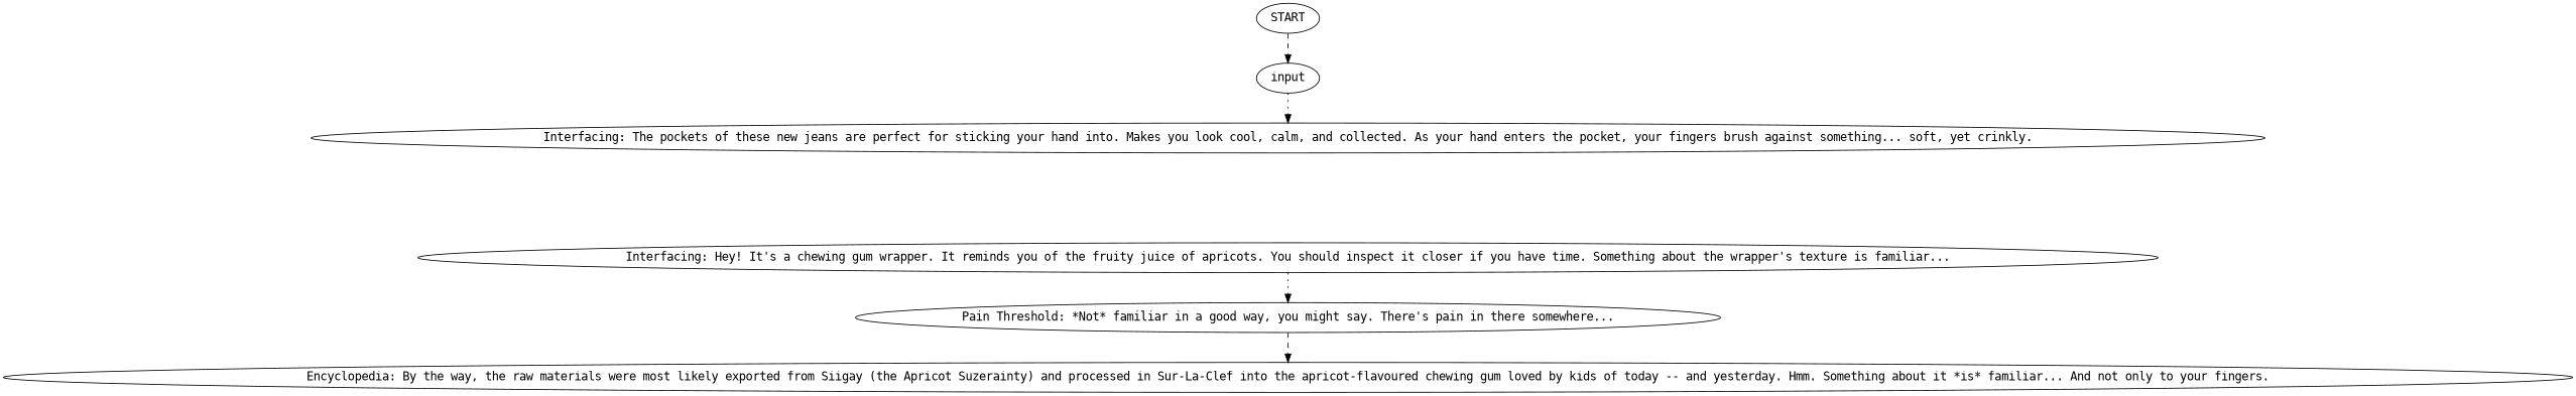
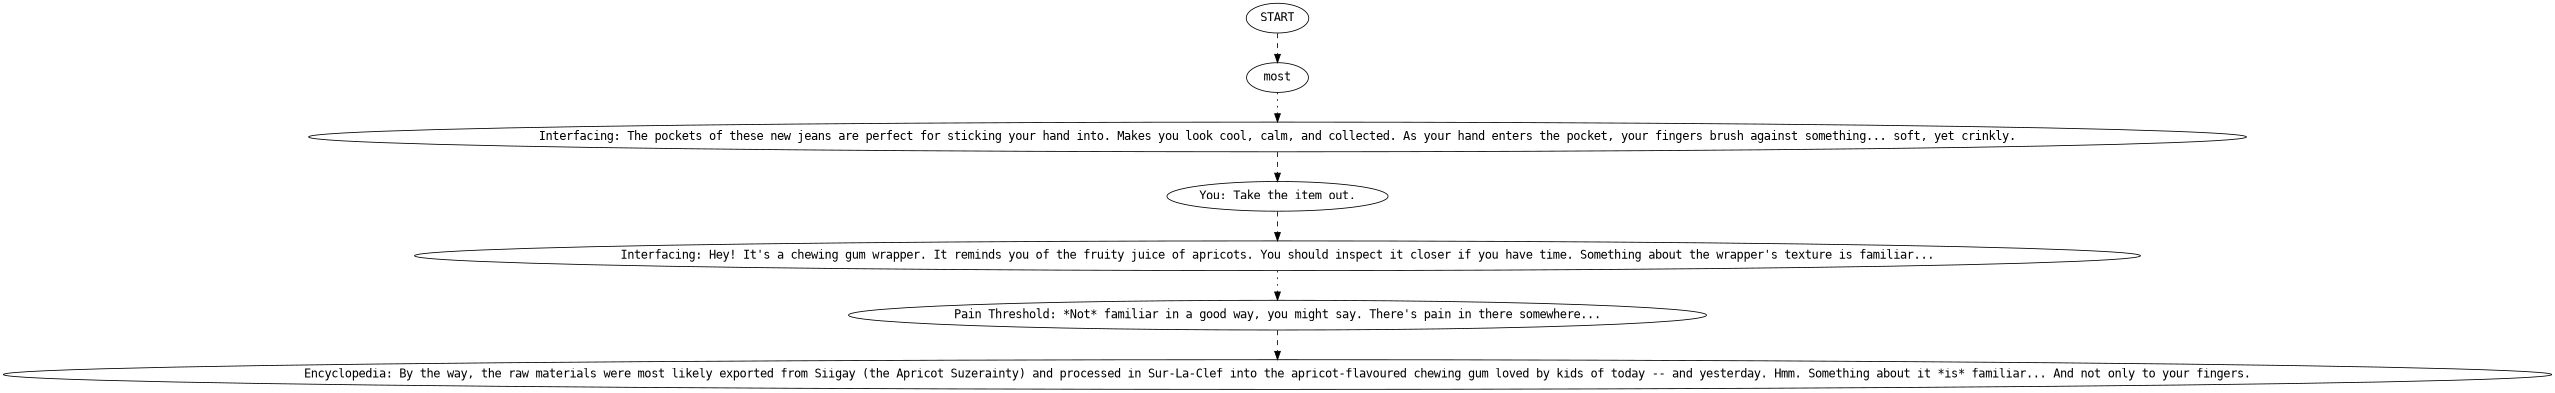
  digraph {
    fontname="DejaVu Sans Mono"
    node [fontname="DejaVu Sans Mono"]
    edge [fontname="DejaVu Sans Mono" style=dashed]
    n1 [label=START]
-   n2 [label=input]
+   n2 [label=most]
    n3 [label="Interfacing: The pockets of these new jeans are perfect for sticking your hand into. Makes you look cool, calm, and collected. As your hand enters the pocket, your fingers brush against something... soft, yet crinkly."]
+   n4 [label="You: Take the item out."]
    n5 [label="Interfacing: Hey! It's a chewing gum wrapper. It reminds you of the fruity juice of apricots. You should inspect it closer if you have time. Something about the wrapper's texture is familiar..."]
    n6 [label="Pain Threshold: *Not* familiar in a good way, you might say. There's pain in there somewhere..."]
    n7 [label="Encyclopedia: By the way, the raw materials were most likely exported from Siigay (the Apricot Suzerainty) and processed in Sur-La-Clef into the apricot-flavoured chewing gum loved by kids of today -- and yesterday. Hmm. Something about it *is* familiar... And not only to your fingers."]
    n1 -> n2
    n2 -> n3 [style=dotted]
+   n3 -> n4
+   n4 -> n5
    n5 -> n6 [style=dotted]
    n6 -> n7
  }
